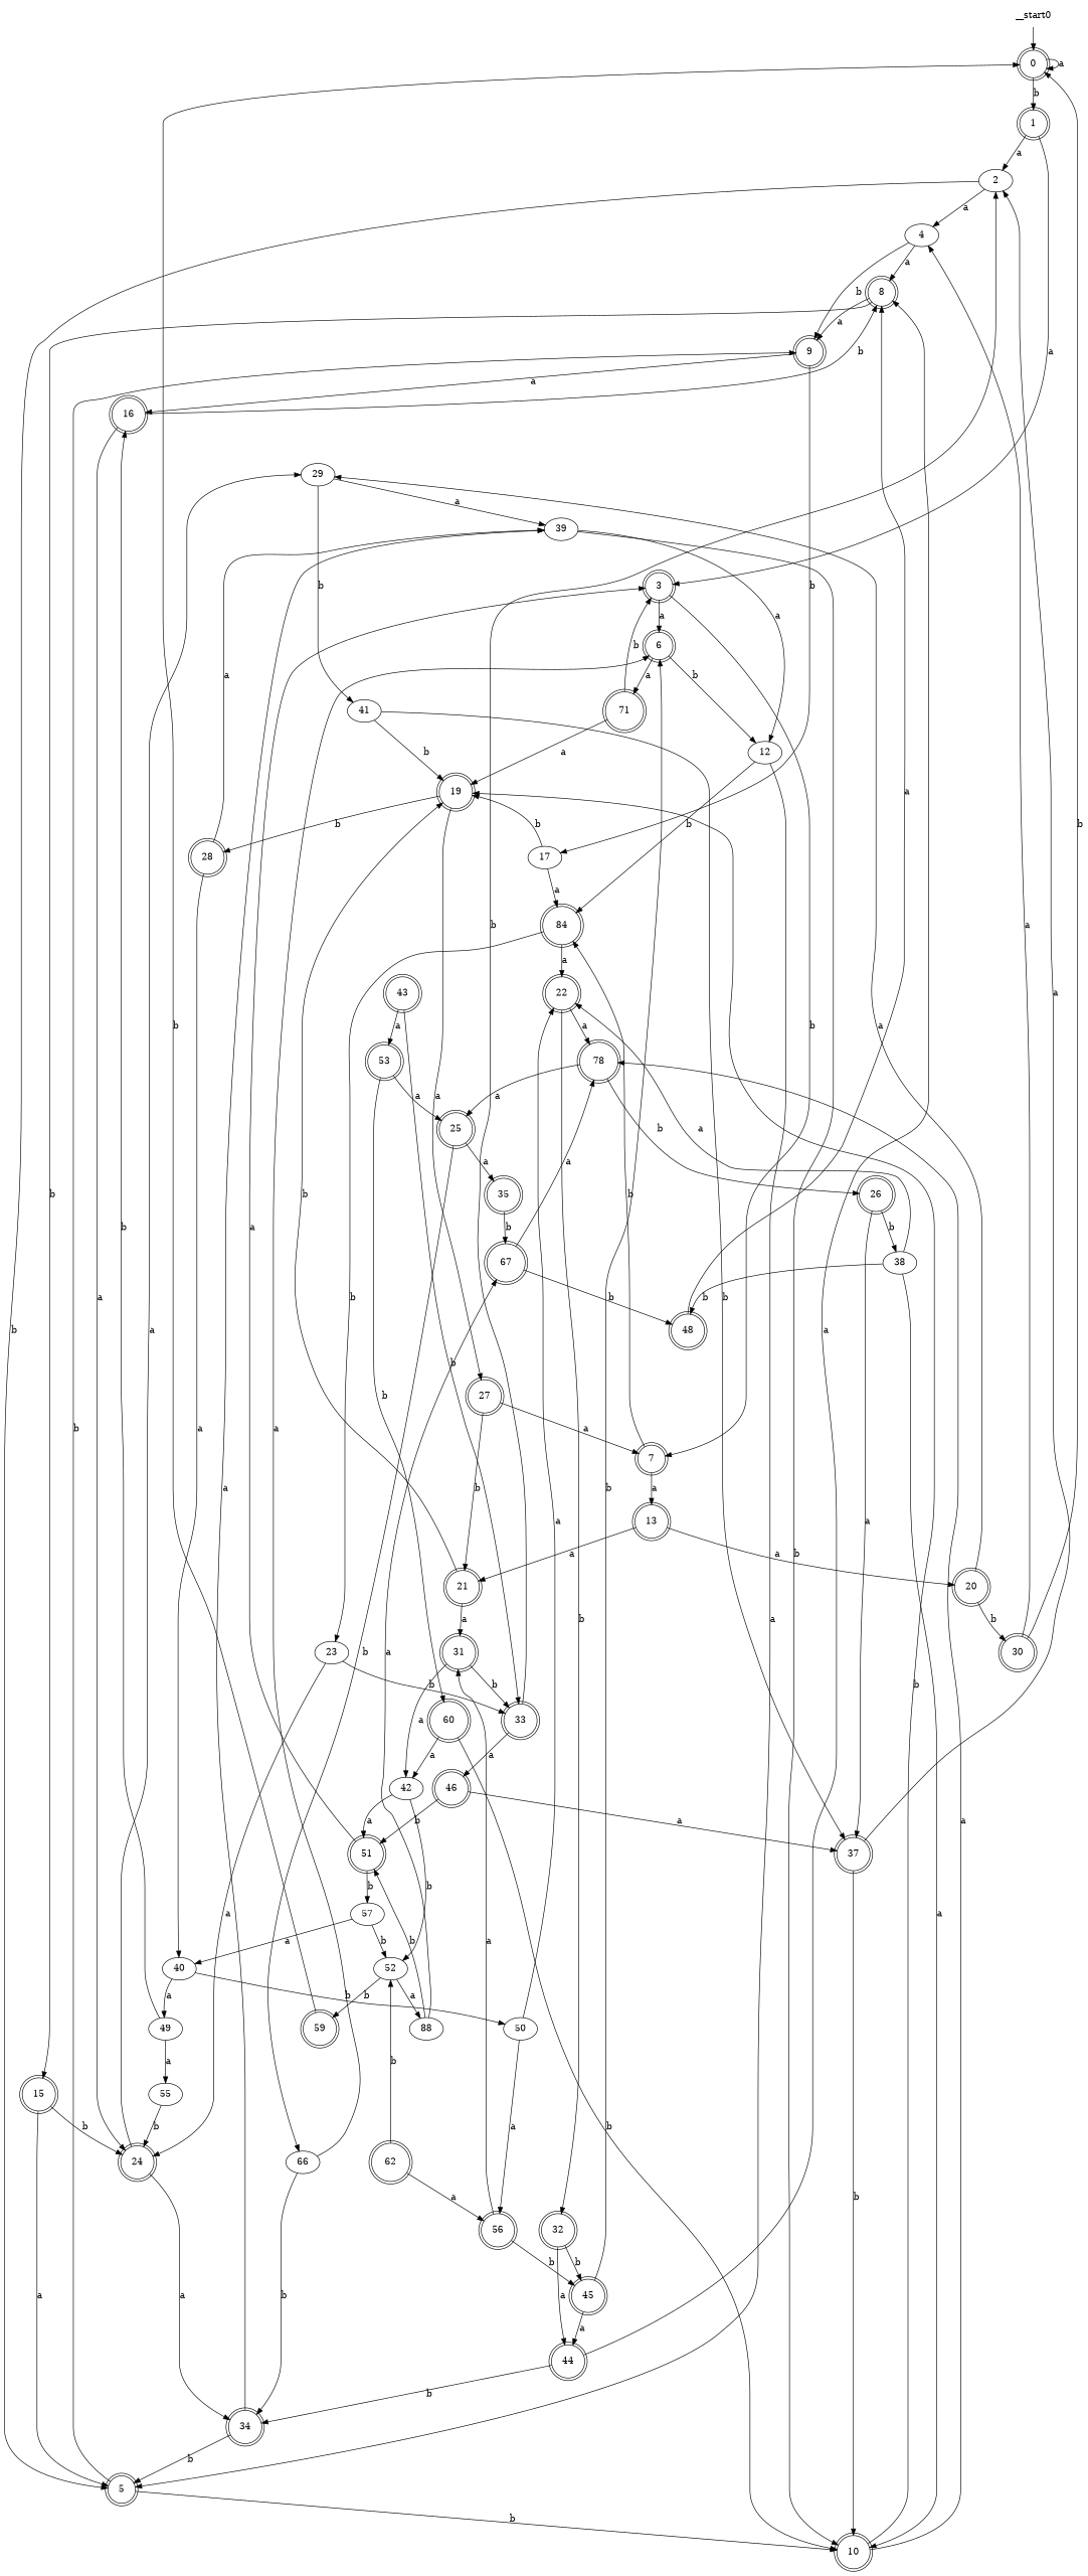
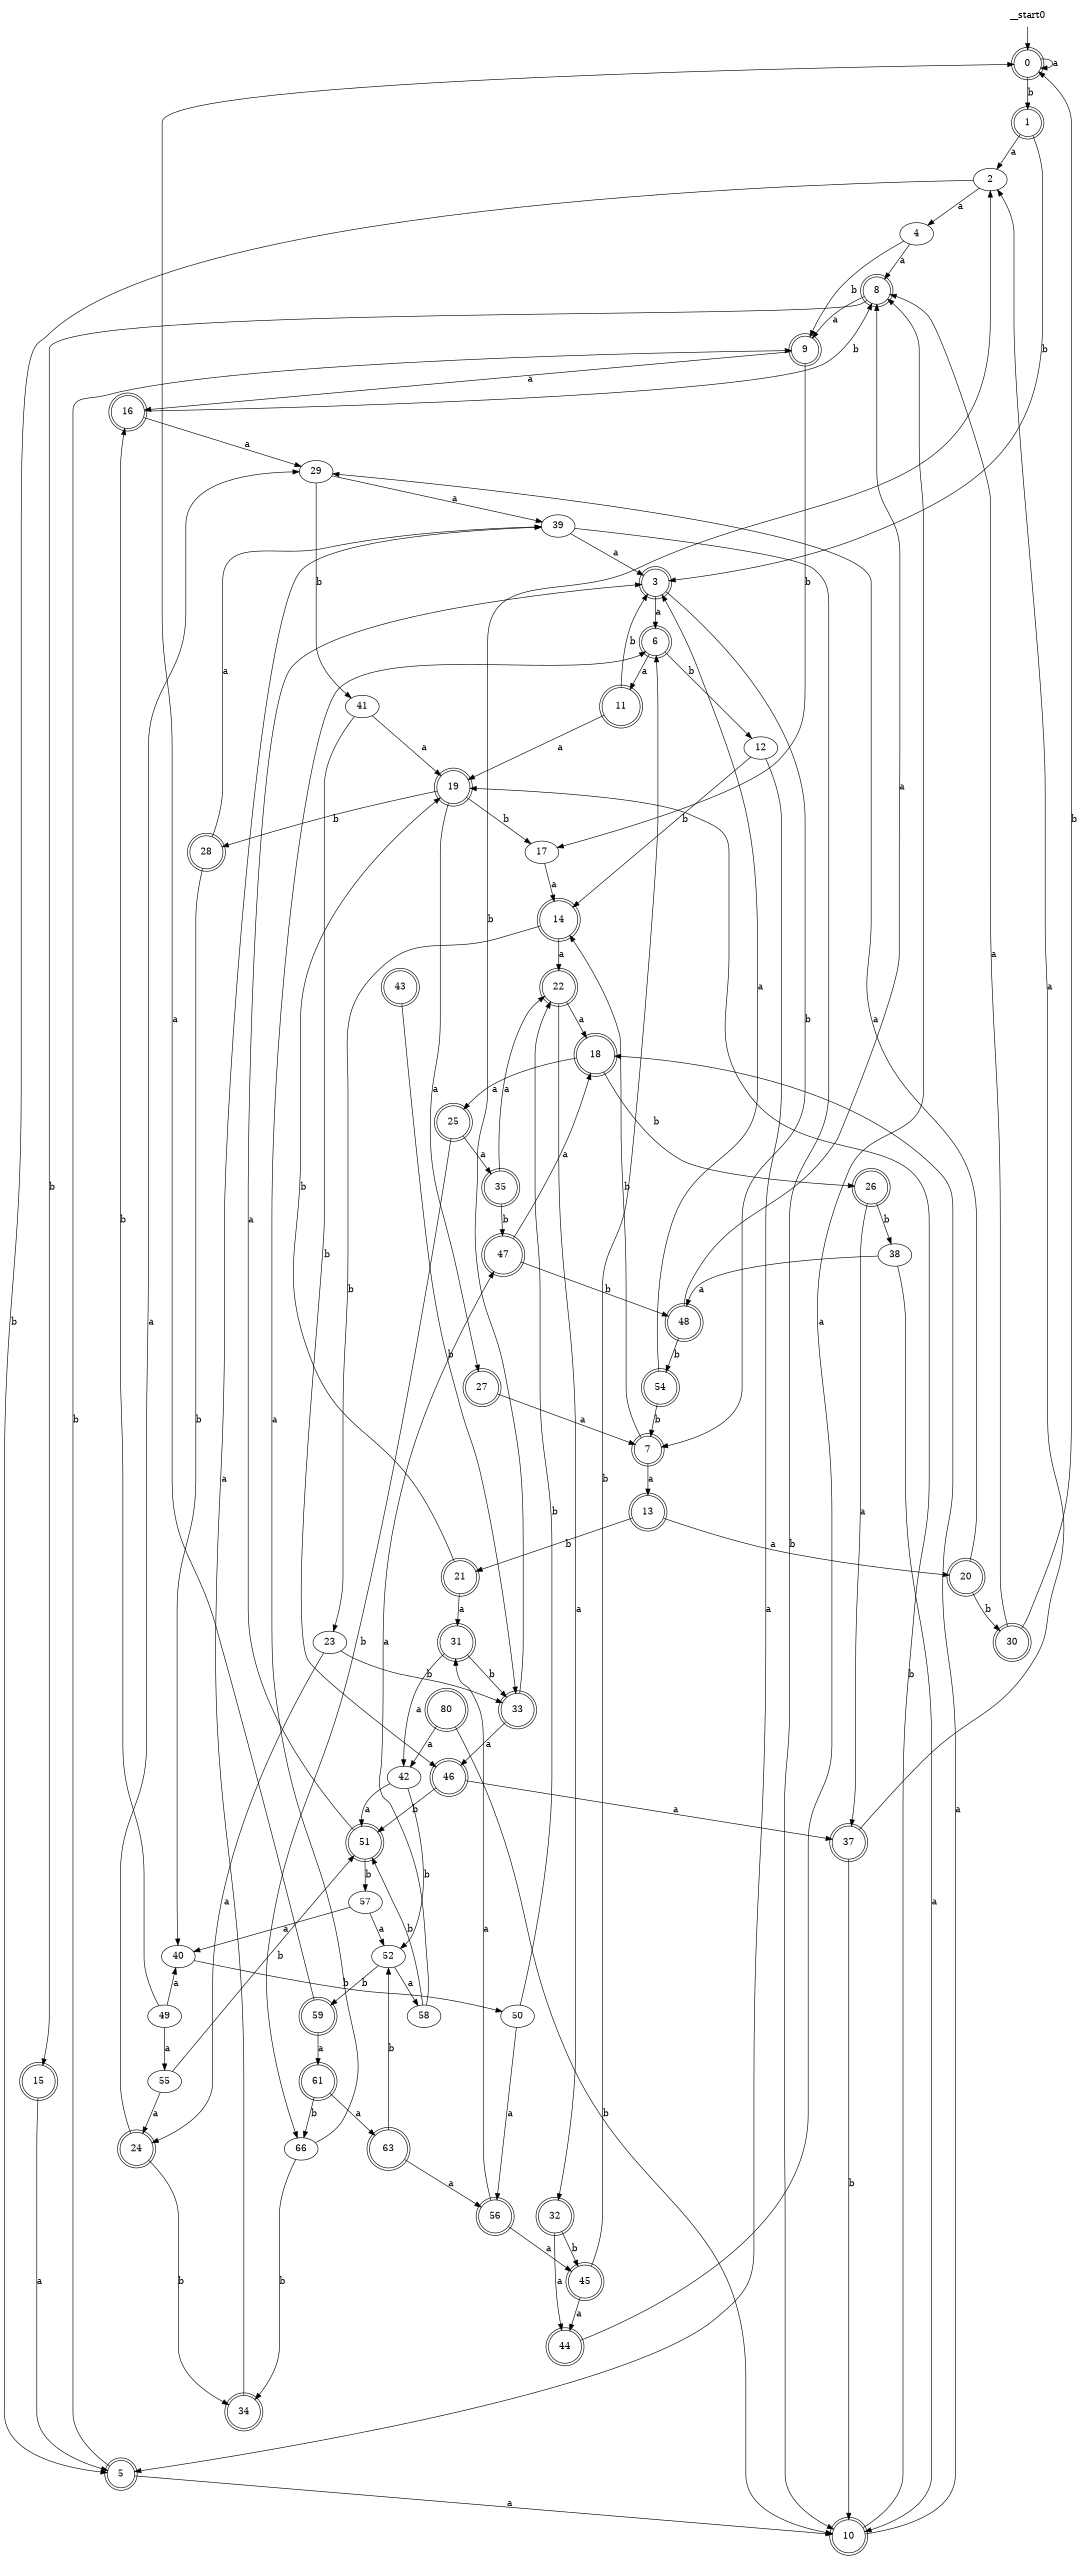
  digraph {
    node [shape=doublecircle]
    __start0 [shape=none]
    0
    1
    2 [shape=""]
    3
    4 [shape=""]
    5
    6
    7
    8
    9
    10
-   11 [label=71]
+   11
    12 [shape=""]
    13
-   14 [label=84]
+   14
    15
    16
    17 [shape=""]
-   18 [label=78]
+   18
    19
    20
    21
    22
    23 [shape=""]
    24
    25
    26
    27
    28
    29 [shape=""]
    30
    31
    32
    33
    34
    35
    n38 [label=66 shape=""]
    37
    38 [shape=""]
    39 [shape=""]
    40 [shape=""]
    41 [shape=""]
    42 [shape=""]
    44
    45
    46
-   47 [label=67]
+   47
    48
    49 [shape=""]
    50 [shape=""]
    51
    52 [shape=""]
    43
-   53
+   54
    55 [shape=""]
    56
    57 [shape=""]
-   58 [label=88 shape=""]
+   58 [shape=""]
    59
-   60
-   62
+   60 [label=80]
+   61
+   62 [label=63]
    __start0 -> 0
    0 -> 0 [label=a]
    0 -> 1 [label=b]
    1 -> 2 [label=a]
-   1 -> 3 [label=a]
+   1 -> 3 [label=b]
    2 -> 4 [label=a]
    2 -> 5 [label=b]
    3 -> 6 [label=a]
    3 -> 7 [label=b]
    4 -> 8 [label=a]
    4 -> 9 [label=b]
    5 -> 9 [label=b]
-   5 -> 10 [label=b]
+   5 -> 10 [label=a]
    6 -> 11 [label=a]
    6 -> 12 [label=b]
    7 -> 13 [label=a]
    7 -> 14 [label=b]
    8 -> 9 [label=a]
    8 -> 15 [label=b]
    9 -> 16 [label=a]
    9 -> 17 [label=b]
    10 -> 18 [label=a]
    10 -> 19 [label=b]
    11 -> 3 [label=b]
    11 -> 19 [label=a]
    12 -> 5 [label=a]
    12 -> 14 [label=b]
    13 -> 20 [label=a]
-   13 -> 21 [label=a]
+   13 -> 21 [label=b]
    14 -> 22 [label=a]
    14 -> 23 [label=b]
    15 -> 5 [label=a]
-   15 -> 24 [label=b]
    16 -> 8 [label=b]
-   16 -> 24 [label=a]
+   16 -> 29 [label=a]
    17 -> 14 [label=a]
-   17 -> 19 [label=b]
+   19 -> 17 [label=b]
    18 -> 25 [label=a]
    18 -> 26 [label=b]
    19 -> 27 [label=a]
    19 -> 28 [label=b]
    20 -> 29 [label=a]
    20 -> 30 [label=b]
    21 -> 19 [label=b]
    21 -> 31 [label=a]
    22 -> 18 [label=a]
-   22 -> 32 [label=b]
+   22 -> 32 [label=a]
    23 -> 24 [label=a]
    23 -> 33 [label=b]
    24 -> 29 [label=a]
-   24 -> 34 [label=a]
+   24 -> 34 [label=b]
    25 -> 35 [label=a]
    25 -> n38 [label=b]
    26 -> 37 [label=a]
    26 -> 38 [label=b]
    27 -> 7 [label=a]
-   27 -> 21 [label=b]
    28 -> 39 [label=a]
-   28 -> 40 [label=a]
+   28 -> 40 [label=b]
    29 -> 39 [label=a]
    29 -> 41 [label=b]
    30 -> 0 [label=b]
-   30 -> 4 [label=a]
+   30 -> 8 [label=a]
    31 -> 33 [label=b]
    31 -> 42 [label=a]
    32 -> 44 [label=a]
    32 -> 45 [label=b]
    33 -> 2 [label=b]
    33 -> 46 [label=a]
-   34 -> 5 [label=b]
    34 -> 39 [label=a]
-   38 -> 22 [label=a]
+   35 -> 22 [label=a]
    35 -> 47 [label=b]
    n38 -> 6 [label=a]
    n38 -> 34 [label=b]
    37 -> 2 [label=a]
    37 -> 10 [label=b]
    38 -> 10 [label=a]
-   38 -> 48 [label=b]
+   38 -> 48 [label=a]
    39 -> 10 [label=b]
-   39 -> 12 [label=a]
-   40 -> 49 [label=a]
+   39 -> 3 [label=a]
+   49 -> 40 [label=a]
    40 -> 50 [label=b]
-   41 -> 19 [label=b]
-   41 -> 37 [label=b]
+   41 -> 19 [label=a]
+   41 -> 46 [label=b]
    42 -> 51 [label=a]
    42 -> 52 [label=b]
    44 -> 8 [label=a]
-   44 -> 34 [label=b]
    45 -> 6 [label=b]
    45 -> 44 [label=a]
    46 -> 37 [label=a]
    46 -> 51 [label=b]
    47 -> 18 [label=a]
    47 -> 48 [label=b]
    48 -> 8 [label=a]
+   48 -> 54 [label=b]
    49 -> 16 [label=b]
    49 -> 55 [label=a]
-   50 -> 22 [label=a]
+   50 -> 22 [label=b]
    50 -> 56 [label=a]
    51 -> 3 [label=a]
    51 -> 57 [label=b]
    52 -> 58 [label=a]
    52 -> 59 [label=b]
    43 -> 33 [label=b]
-   43 -> 53 [label=a]
-   53 -> 25 [label=a]
-   53 -> 60 [label=b]
-   55 -> 24 [label=b]
+   54 -> 3 [label=a]
+   54 -> 7 [label=b]
+   55 -> 24 [label=a]
+   55 -> 51 [label=b]
    56 -> 31 [label=a]
-   56 -> 45 [label=b]
+   56 -> 45 [label=a]
    57 -> 40 [label=a]
-   57 -> 52 [label=b]
+   57 -> 52 [label=a]
    58 -> 47 [label=a]
    58 -> 51 [label=b]
-   59 -> 0 [label=b]
+   59 -> 0 [label=a]
+   59 -> 61 [label=a]
    60 -> 10 [label=b]
    60 -> 42 [label=a]
+   61 -> n38 [label=b]
+   61 -> 62 [label=a]
    62 -> 52 [label=b]
    62 -> 56 [label=a]
  }
